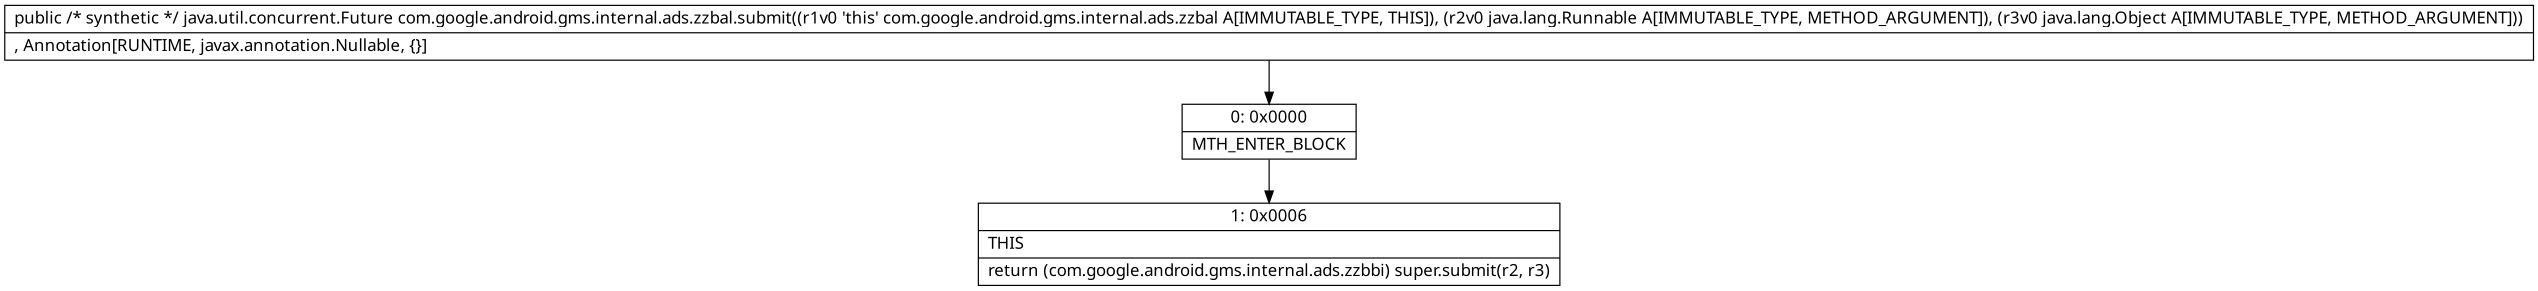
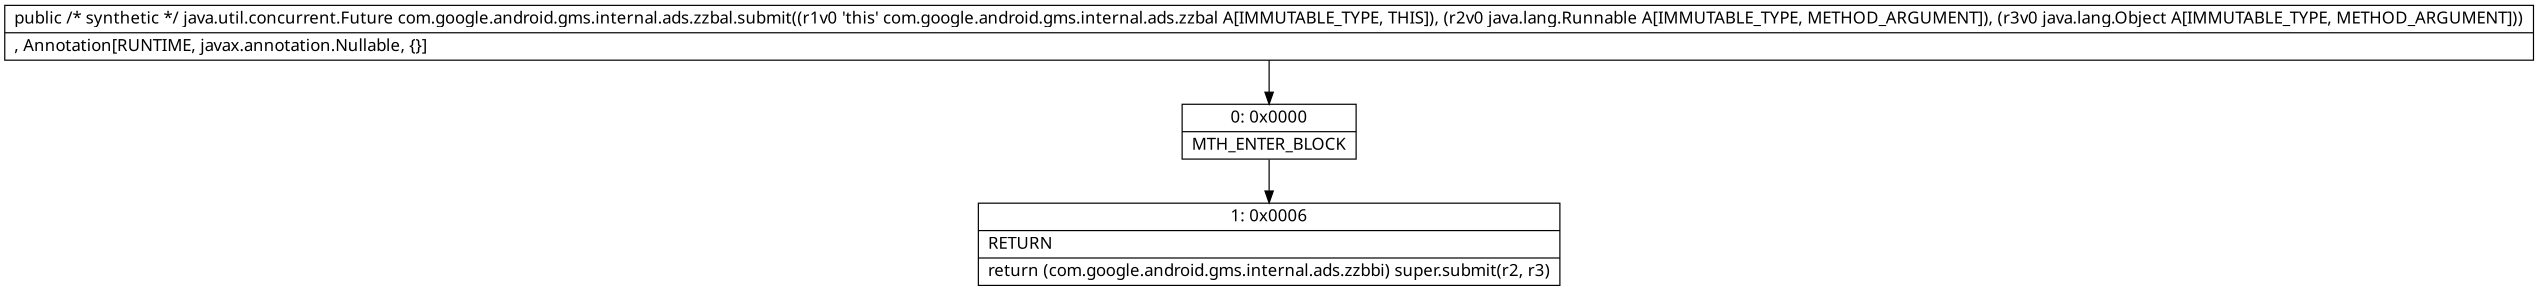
  digraph {
    fontname="Noto Sans"
    node [shape=record fontname="Noto Sans"]
    edge [fontname="Noto Sans"]
    n1 [label="{0\:\ 0x0000|MTH_ENTER_BLOCK\l}"]
-   n2 [label="{1\:\ 0x0006|THIS\l|return (com.google.android.gms.internal.ads.zzbbi) super.submit(r2, r3)\l}"]
+   n2 [label="{1\:\ 0x0006|RETURN\l|return (com.google.android.gms.internal.ads.zzbbi) super.submit(r2, r3)\l}"]
    n3 [label="{public \/* synthetic *\/ java.util.concurrent.Future com.google.android.gms.internal.ads.zzbal.submit((r1v0 'this' com.google.android.gms.internal.ads.zzbal A[IMMUTABLE_TYPE, THIS]), (r2v0 java.lang.Runnable A[IMMUTABLE_TYPE, METHOD_ARGUMENT]), (r3v0 java.lang.Object A[IMMUTABLE_TYPE, METHOD_ARGUMENT]))  | , Annotation[RUNTIME, javax.annotation.Nullable, \{\}]\l}"]
    n1 -> n2
    n3 -> n1
  }
